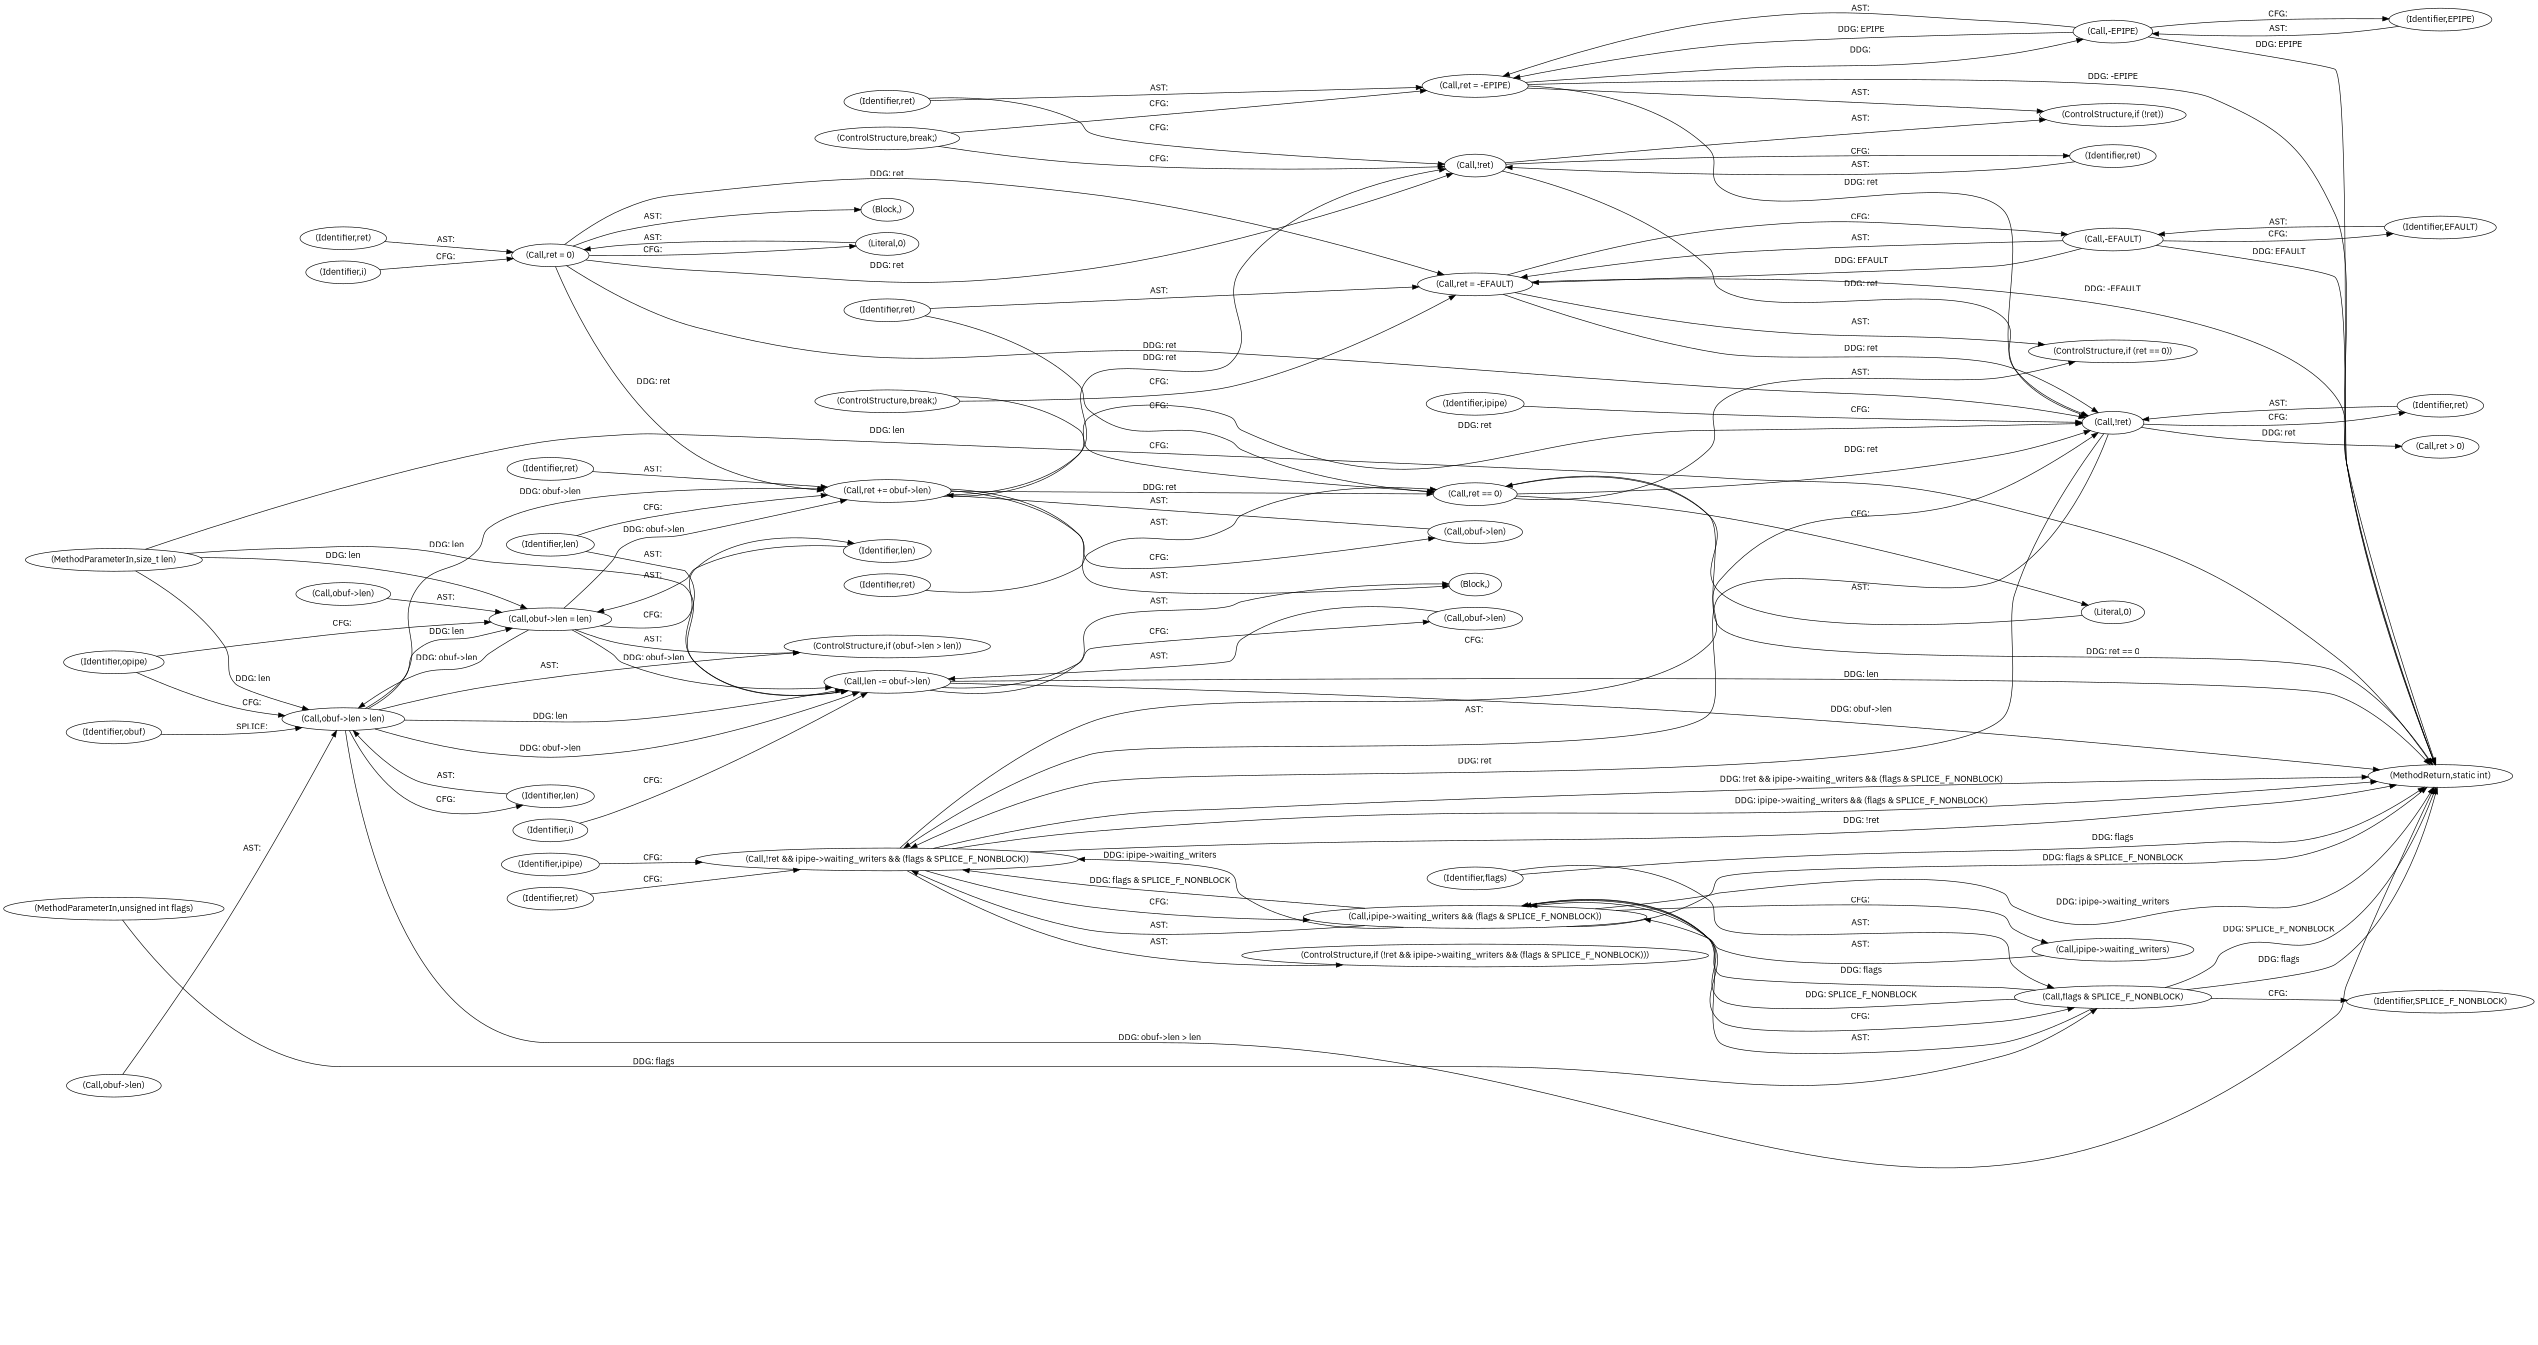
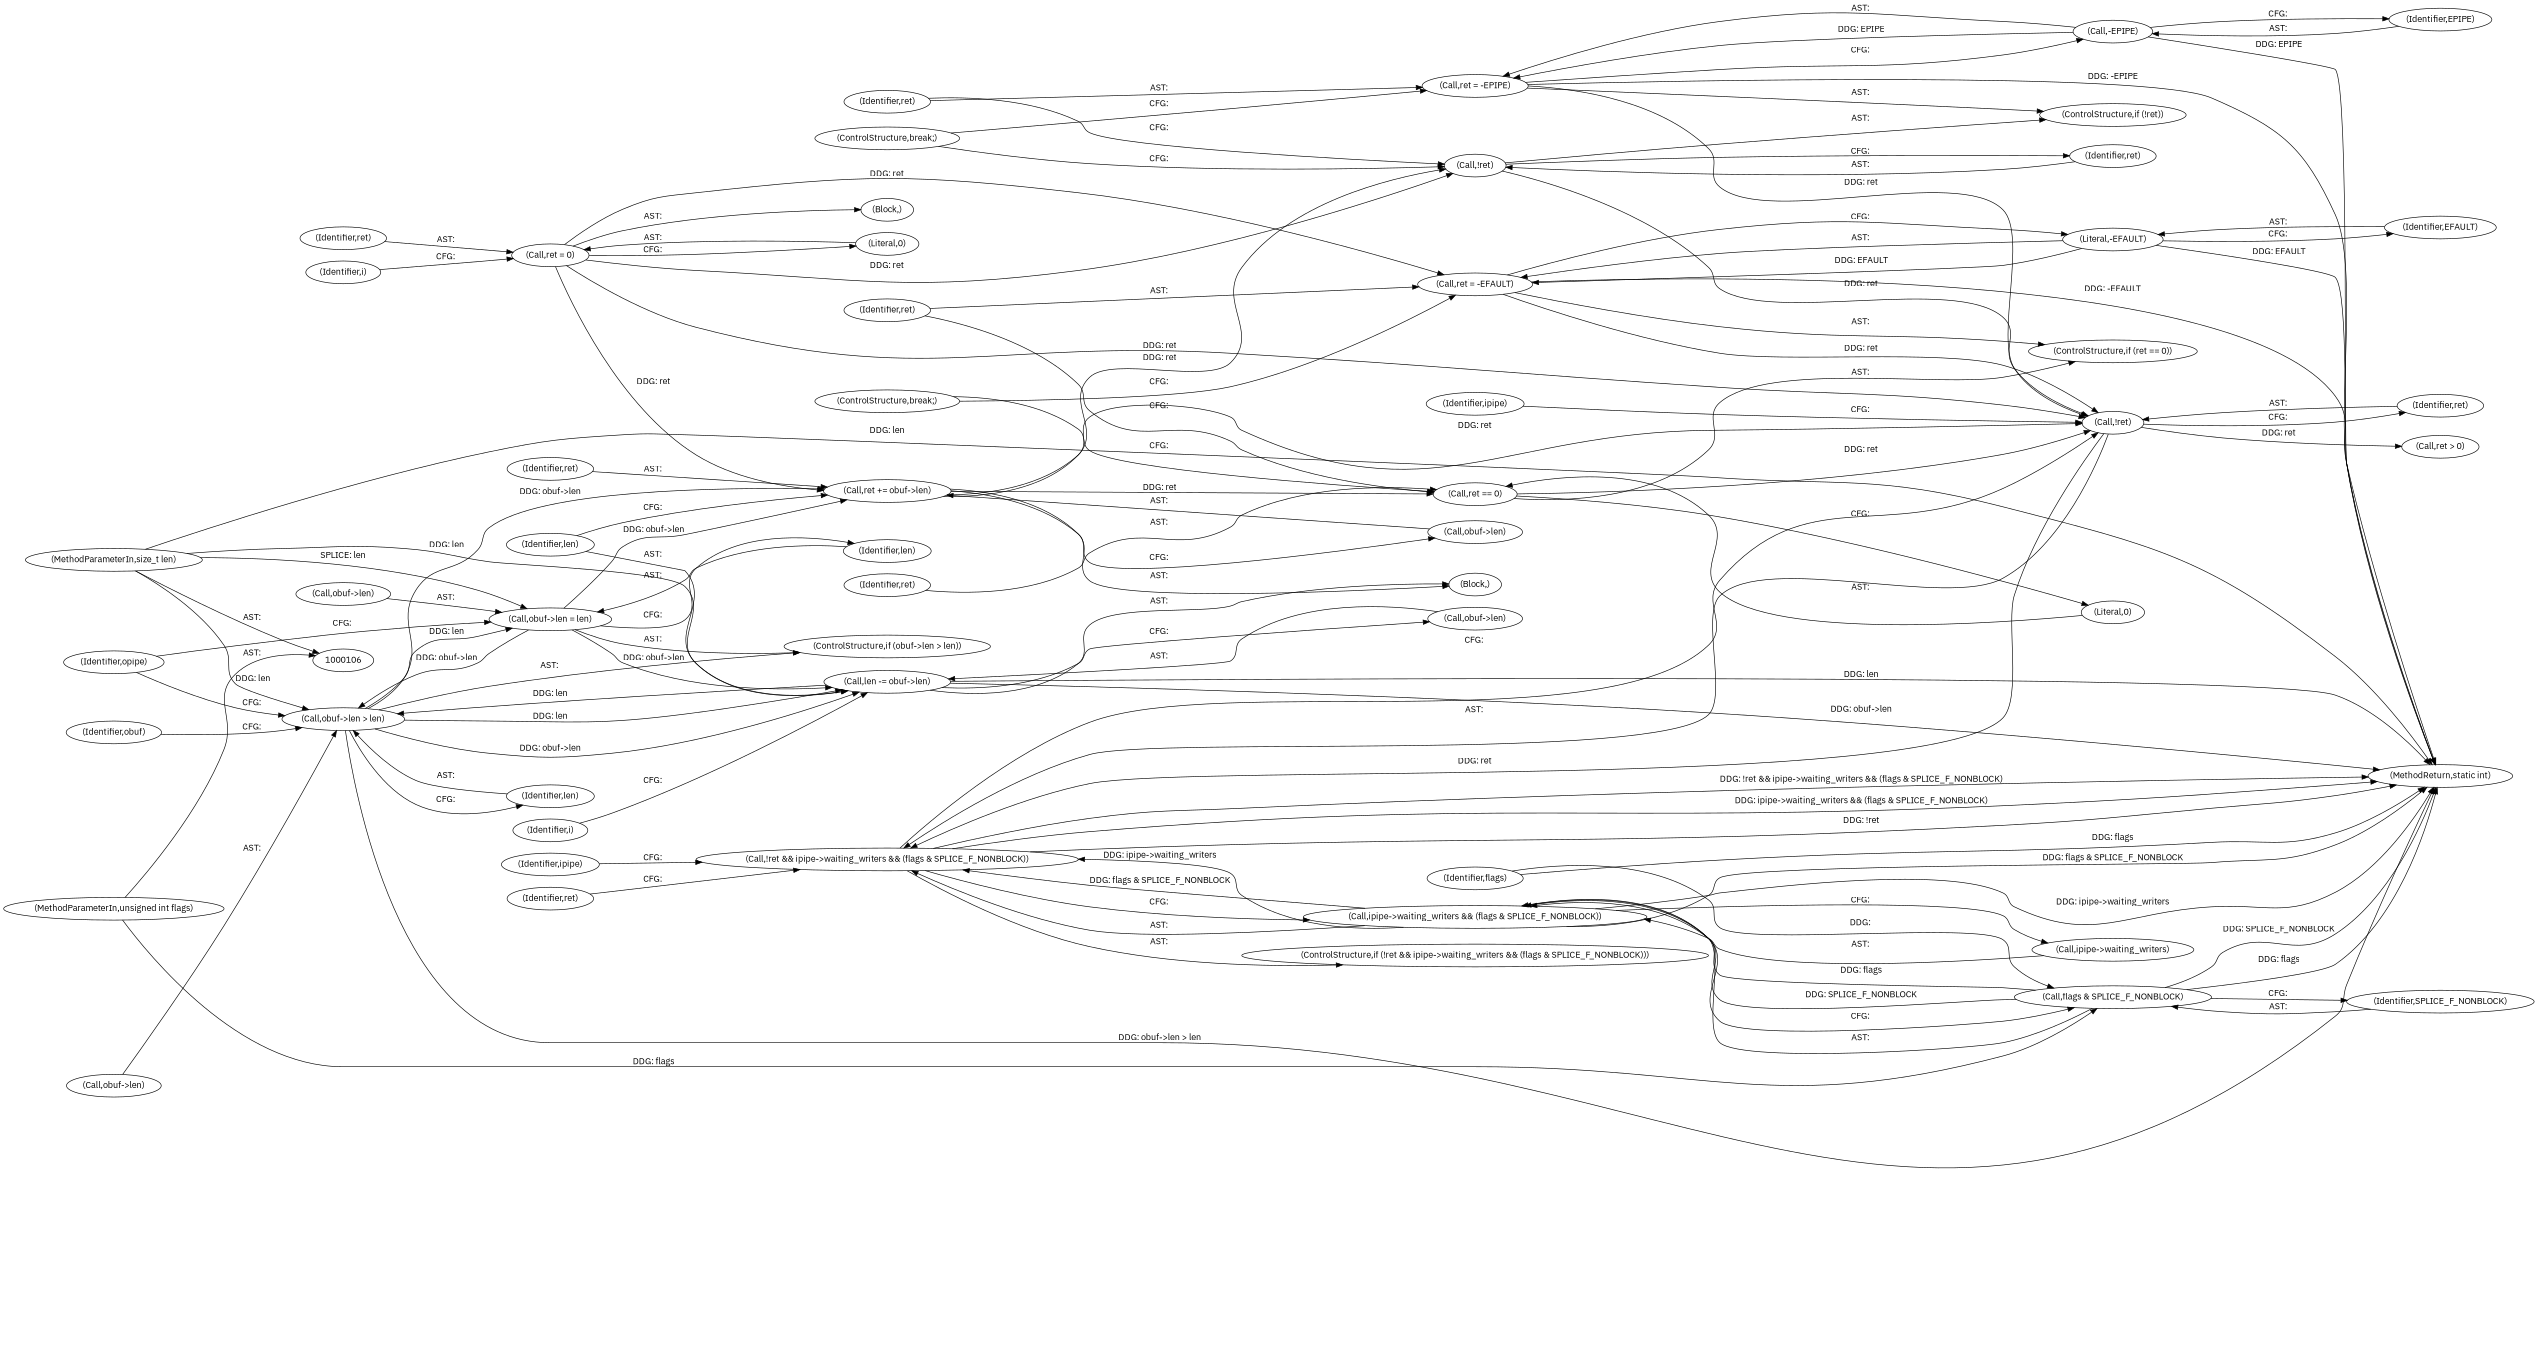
  digraph {
    fontname="IBM Plex Sans"
    rankdir=LR
    node [fontname="IBM Plex Sans"]
    edge [fontname="IBM Plex Sans"]
    n1 [label="(Call,!ret && ipipe->waiting_writers && (flags & SPLICE_F_NONBLOCK))"]
    n2 [label="(Call,!ret)"]
    n3 [label="(Call,ipipe->waiting_writers && (flags & SPLICE_F_NONBLOCK))"]
    n4 [label="(MethodReturn,static int)"]
    n5 [label="(ControlStructure,if (!ret && ipipe->waiting_writers && (flags & SPLICE_F_NONBLOCK)))"]
    n6 [label="(Call,ret > 0)"]
    n7 [label="(Identifier,ret)"]
    n8 [label="(Call,flags & SPLICE_F_NONBLOCK)"]
    n9 [label="(Call,ipipe->waiting_writers)"]
    n10 [label="(Call,ret = -EPIPE)"]
    n11 [label="(Call,-EPIPE)"]
    n12 [label="(ControlStructure,if (!ret))"]
    n13 [label="(Identifier,EPIPE)"]
    n14 [label="(Call,ret == 0)"]
    n15 [label="(Literal,0)"]
    n16 [label="(ControlStructure,if (ret == 0))"]
    n17 [label="(Call,ret = 0)"]
    n18 [label="(Call,ret += obuf->len)"]
    n19 [label="(Call,!ret)"]
    n20 [label="(Block,)"]
    n21 [label="(Literal,0)"]
    n22 [label="(Call,ret = -EFAULT)"]
    n23 [label="(Block,)"]
    n24 [label="(Call,obuf->len)"]
    n25 [label="(Identifier,ret)"]
    n26 [label="(Call,obuf->len > len)"]
    n27 [label="(Call,obuf->len = len)"]
    n28 [label="(Call,len -= obuf->len)"]
    n29 [label="(Identifier,len)"]
    n30 [label="(ControlStructure,if (obuf->len > len))"]
    n31 [label="(Identifier,len)"]
    n32 [label="(Call,obuf->len)"]
    n33 [label="(MethodParameterIn,size_t len)"]
-   n35 [label="(Call,-EFAULT)"]
+   1000106
+   n35 [label="(Literal,-EFAULT)"]
    n36 [label="(Identifier,EFAULT)"]
    n37 [label="(Identifier,SPLICE_F_NONBLOCK)"]
    n38 [label="(MethodParameterIn,unsigned int flags)"]
    n39 [label="(Identifier,opipe)"]
    n40 [label="(Identifier,ipipe)"]
    n41 [label="(Identifier,ret)"]
    n42 [label="(Identifier,ret)"]
    n43 [label="(Identifier,ret)"]
    n44 [label="(Identifier,ret)"]
    n45 [label="(Identifier,ipipe)"]
    n46 [label="(Identifier,ret)"]
    n47 [label="(Call,obuf->len)"]
    n48 [label="(Identifier,flags)"]
    n49 [label="(ControlStructure,break;)"]
    n50 [label="(Identifier,i)"]
    n51 [label="(Identifier,i)"]
    n52 [label="(ControlStructure,break;)"]
    n53 [label="(Identifier,obuf)"]
    n54 [label="(Identifier,ret)"]
    n55 [label="(Call,obuf->len)"]
    n56 [label="(Identifier,len)"]
    n1 -> n2 [label="CFG: "]
    n1 -> n3 [label="CFG: "]
    n1 -> n4 [label="DDG: ipipe->waiting_writers && (flags & SPLICE_F_NONBLOCK)"]
    n1 -> n4 [label="DDG: !ret"]
    n1 -> n4 [label="DDG: !ret && ipipe->waiting_writers && (flags & SPLICE_F_NONBLOCK)"]
    n1 -> n5 [label="AST: "]
    n2 -> n1 [label="AST: "]
    n2 -> n1 [label="DDG: ret"]
    n2 -> n6 [label="DDG: ret"]
    n2 -> n7 [label="CFG: "]
    n3 -> n1 [label="AST: "]
    n3 -> n1 [label="DDG: ipipe->waiting_writers"]
    n3 -> n1 [label="DDG: flags & SPLICE_F_NONBLOCK"]
    n3 -> n4 [label="DDG: ipipe->waiting_writers"]
    n3 -> n4 [label="DDG: flags & SPLICE_F_NONBLOCK"]
    n3 -> n8 [label="CFG: "]
    n3 -> n9 [label="CFG: "]
    n7 -> n2 [label="AST: "]
    n8 -> n3 [label="AST: "]
    n8 -> n3 [label="DDG: flags"]
    n8 -> n3 [label="DDG: SPLICE_F_NONBLOCK"]
    n8 -> n4 [label="DDG: SPLICE_F_NONBLOCK"]
    n8 -> n4 [label="DDG: flags"]
    n8 -> n37 [label="CFG: "]
    n9 -> n3 [label="AST: "]
    n10 -> n2 [label="DDG: ret"]
    n10 -> n4 [label="DDG: -EPIPE"]
-   n10 -> n11 [label="DDG: "]
+   n10 -> n11 [label="CFG: "]
    n10 -> n12 [label="AST: "]
    n11 -> n4 [label="DDG: EPIPE"]
    n11 -> n10 [label="AST: "]
    n11 -> n10 [label="DDG: EPIPE"]
    n11 -> n13 [label="CFG: "]
    n13 -> n11 [label="AST: "]
    n14 -> n2 [label="DDG: ret"]
-   n14 -> n4 [label="DDG: ret == 0"]
    n14 -> n15 [label="CFG: "]
    n14 -> n16 [label="AST: "]
    n15 -> n14 [label="AST: "]
    n17 -> n2 [label="DDG: ret"]
    n17 -> n18 [label="DDG: ret"]
    n17 -> n19 [label="DDG: ret"]
    n17 -> n20 [label="AST: "]
    n17 -> n21 [label="CFG: "]
    n17 -> n22 [label="DDG: ret"]
    n18 -> n2 [label="DDG: ret"]
    n18 -> n14 [label="DDG: ret"]
    n18 -> n19 [label="DDG: ret"]
    n18 -> n23 [label="AST: "]
    n18 -> n24 [label="CFG: "]
    n19 -> n2 [label="DDG: ret"]
    n19 -> n12 [label="AST: "]
    n19 -> n25 [label="CFG: "]
    n21 -> n17 [label="AST: "]
    n22 -> n2 [label="DDG: ret"]
    n22 -> n4 [label="DDG: -EFAULT"]
    n22 -> n16 [label="AST: "]
    n22 -> n35 [label="CFG: "]
    n24 -> n18 [label="AST: "]
    n25 -> n19 [label="AST: "]
    n26 -> n4 [label="DDG: obuf->len > len"]
    n26 -> n18 [label="DDG: obuf->len"]
    n26 -> n27 [label="DDG: len"]
    n26 -> n28 [label="DDG: obuf->len"]
    n26 -> n28 [label="DDG: len"]
    n26 -> n29 [label="CFG: "]
    n26 -> n30 [label="AST: "]
    n27 -> n18 [label="DDG: obuf->len"]
    n27 -> n26 [label="DDG: obuf->len"]
    n27 -> n28 [label="DDG: obuf->len"]
    n27 -> n30 [label="AST: "]
    n27 -> n31 [label="CFG: "]
    n28 -> n4 [label="DDG: len"]
    n28 -> n4 [label="DDG: obuf->len"]
    n28 -> n23 [label="AST: "]
+   n28 -> n26 [label="DDG: len"]
    n28 -> n32 [label="CFG: "]
    n29 -> n26 [label="AST: "]
    n31 -> n27 [label="AST: "]
    n32 -> n28 [label="AST: "]
    n33 -> n4 [label="DDG: len"]
    n33 -> n26 [label="DDG: len"]
-   n33 -> n27 [label="DDG: len"]
+   n33 -> n27 [label="SPLICE: len"]
    n33 -> n28 [label="DDG: len"]
+   n33 -> 1000106 [label="AST: "]
    n35 -> n4 [label="DDG: EFAULT"]
    n35 -> n22 [label="AST: "]
    n35 -> n22 [label="DDG: EFAULT"]
    n35 -> n36 [label="CFG: "]
    n36 -> n35 [label="AST: "]
+   n37 -> n8 [label="AST: "]
    n38 -> n8 [label="DDG: flags"]
+   n38 -> 1000106 [label="AST: "]
    n39 -> n26 [label="CFG: "]
    n39 -> n27 [label="CFG: "]
    n40 -> n2 [label="CFG: "]
    n41 -> n17 [label="AST: "]
    n42 -> n18 [label="AST: "]
    n43 -> n10 [label="AST: "]
    n43 -> n19 [label="CFG: "]
    n44 -> n14 [label="AST: "]
    n45 -> n1 [label="CFG: "]
    n46 -> n14 [label="CFG: "]
    n46 -> n22 [label="AST: "]
    n47 -> n26 [label="AST: "]
    n48 -> n4 [label="DDG: flags"]
-   n48 -> n8 [label="AST: "]
+   n48 -> n8 [label="DDG: "]
    n49 -> n10 [label="CFG: "]
    n49 -> n19 [label="CFG: "]
    n50 -> n17 [label="CFG: "]
    n51 -> n28 [label="CFG: "]
    n52 -> n14 [label="CFG: "]
    n52 -> n22 [label="CFG: "]
-   n53 -> n26 [label="SPLICE: "]
+   n53 -> n26 [label="CFG: "]
    n54 -> n1 [label="CFG: "]
    n55 -> n27 [label="AST: "]
    n56 -> n18 [label="CFG: "]
    n56 -> n28 [label="AST: "]
  }
